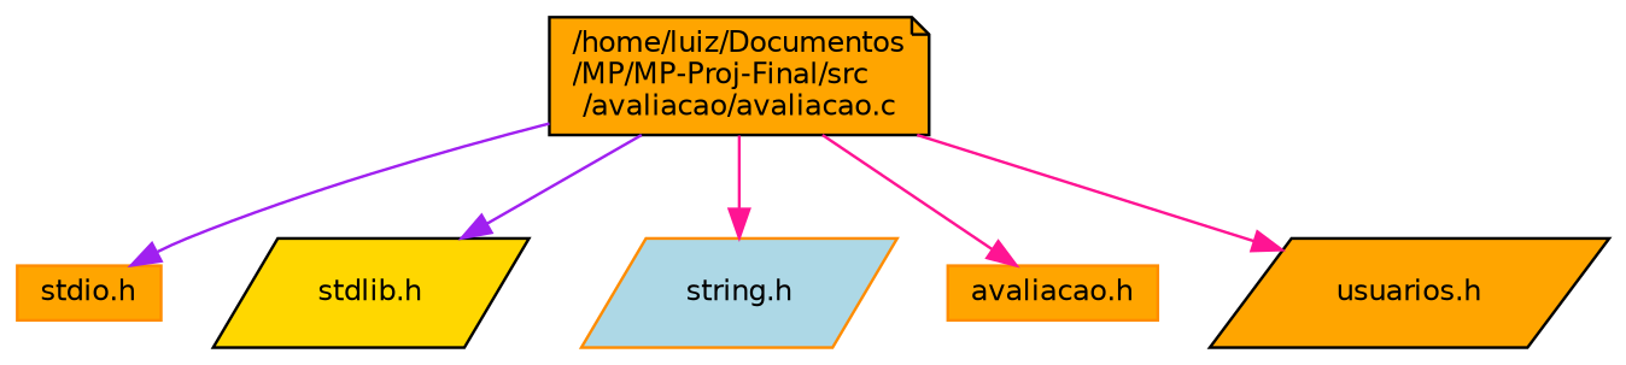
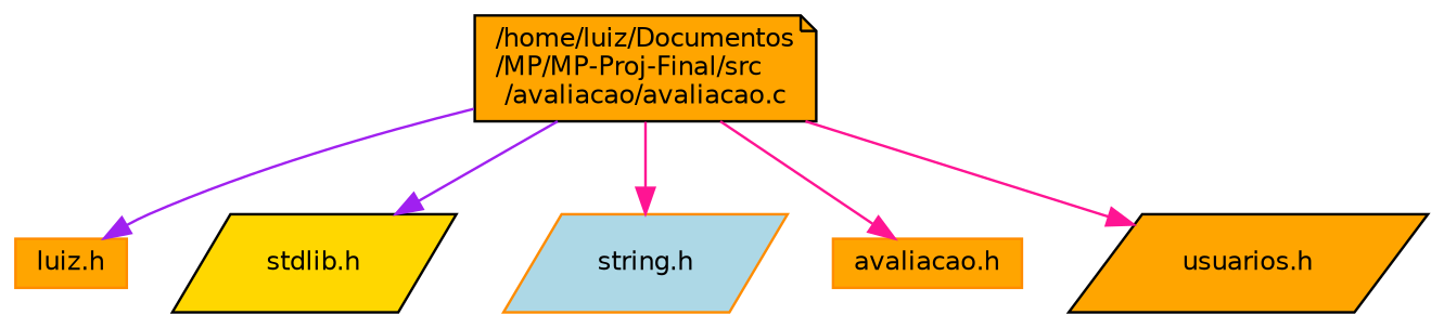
  digraph {
    node [color=black fillcolor=orange fontname=Helvetica fontsize=10 shape=parallelogram style=filled]
    edge [color=deeppink fontname=Helvetica fontsize=10 labelfontname=Helvetica labelfontsize=10 style=solid]
    n1 [fontcolor=black height=0.2 label="/home/luiz/Documentos\l/MP/MP-Proj-Final/src\l/avaliacao/avaliacao.c" shape=note width=0.4]
-   n2 [color=darkorange height=0.2 label="stdio.h" shape=box width=0.4]
+   n2 [color=darkorange height=0.2 label="luiz.h" shape=box width=0.4]
    n3 [fillcolor=gold height=0.2 label="stdlib.h" width=0.4]
    n4 [color=darkorange fillcolor=lightblue height=0.2 label="string.h" width=0.4]
    n5 [color=darkorange height=0.2 label="avaliacao.h" shape=box width=0.4]
    n6 [height=0.2 label="usuarios.h" width=0.4]
    n1 -> n2 [color=purple]
    n1 -> n3 [color=purple]
    n1 -> n4
    n1 -> n5
    n1 -> n6
  }
